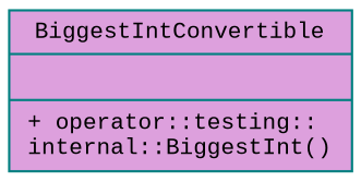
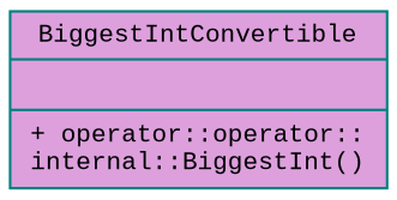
  digraph {
    fontname="Liberation Mono"
-   n1 [color=teal fillcolor=plum fontcolor=black fontname="Liberation Mono" fontsize=10 height=0.2 label="{BiggestIntConvertible\n||+ operator::testing::\linternal::BiggestInt()\l}" shape=record style=filled width=0.4]
+   n1 [color=teal fillcolor=plum fontcolor=black fontname="Liberation Mono" fontsize=10 height=0.2 label="{BiggestIntConvertible\n||+ operator::operator::\linternal::BiggestInt()\l}" shape=record style=filled width=0.4]
  }
